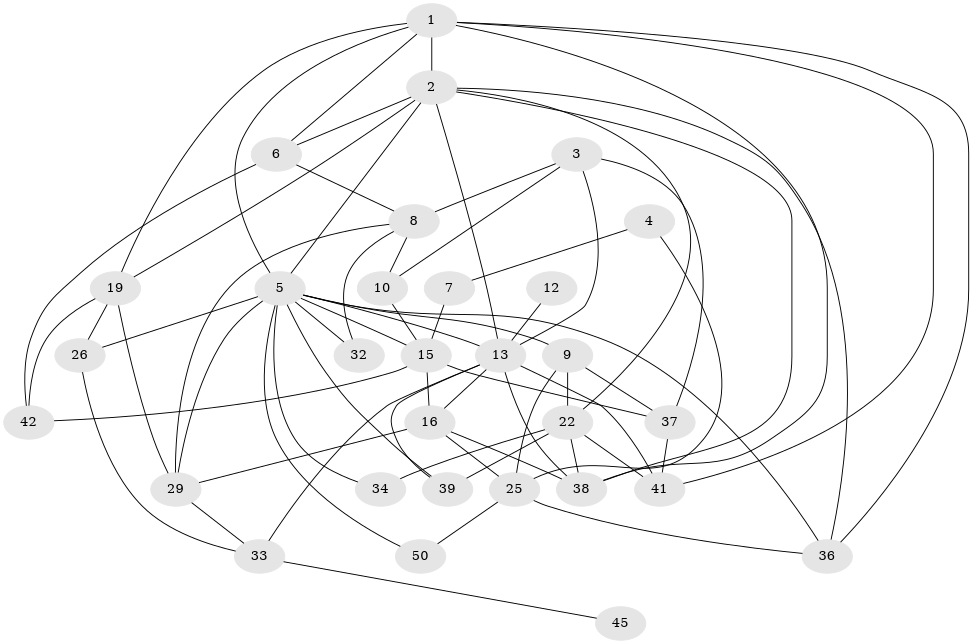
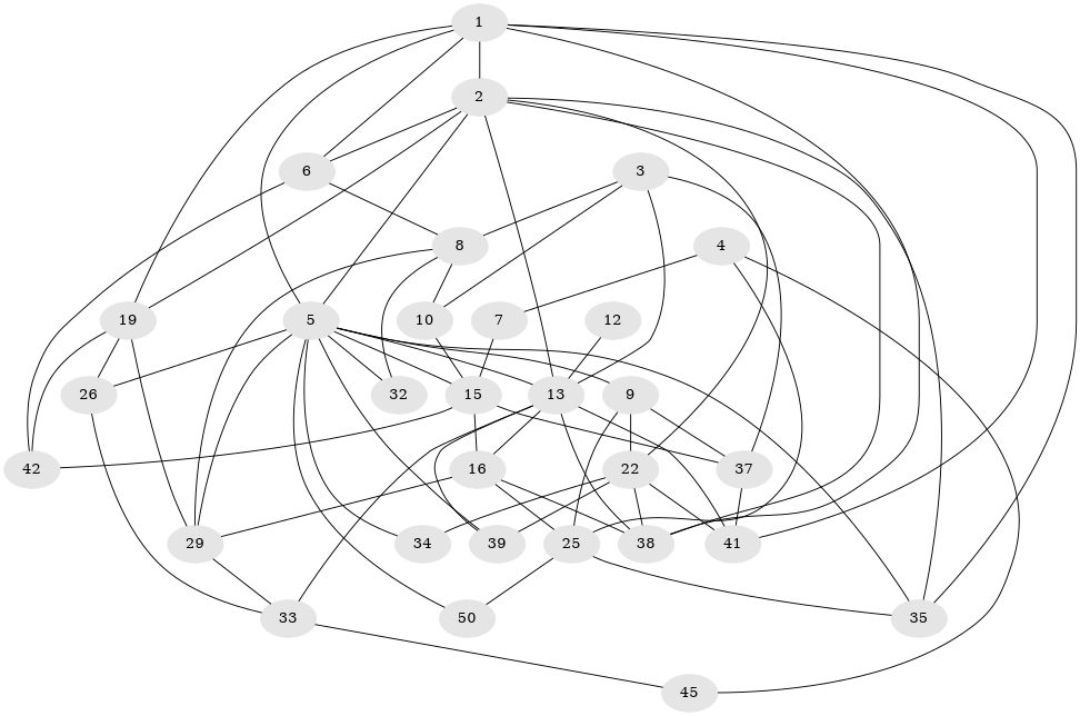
  graph {
    node [color=gray90 style=filled]
    1 [super="+35"]
    2 [super="+14+49"]
    5 [super="+31+21"]
    6 [super="+11"]
    19 [super="+20+24"]
-   36
+   36 [label=35]
    38 [super="+47"]
    41
    13 [super="+17"]
    22 [super="+40"]
    9
    15 [super="+48"]
    26
    29
    32
    34
    39 [super="+43"]
    50
    8 [super="+23"]
    42
    16
    33
    10 [super="+28"]
    3
    37
    4
    7
    25
    45
    12
    1 -- 2 [weight=2]
    1 -- 5
    1 -- 6 [weight=2]
    1 -- 19
    1 -- 36
    1 -- 38
    1 -- 41
    2 -- 5 [weight=2]
    2 -- 6
    2 -- 19
    2 -- 36
    2 -- 38
    2 -- 13 [weight=2]
    2 -- 22
    5 -- 36
    5 -- 13
    5 -- 9
    5 -- 15
    5 -- 26 [weight=2]
    5 -- 29
    5 -- 32
    5 -- 34
    5 -- 39
    5 -- 50
    6 -- 8
    6 -- 42
    19 -- 26
    19 -- 29
    19 -- 42
    13 -- 38
    13 -- 41
    13 -- 39 [weight=2]
    13 -- 16
    13 -- 33
    22 -- 38
    22 -- 41
    22 -- 34
    22 -- 39 [weight=2]
    9 -- 22
    9 -- 37
    9 -- 25
    15 -- 42
    15 -- 16
    15 -- 37
    26 -- 33
    29 -- 33
    8 -- 29 [weight=2]
    8 -- 32
    8 -- 10
    16 -- 38
    16 -- 29
    16 -- 25
    33 -- 45
    10 -- 15 [weight=3]
    3 -- 13
    3 -- 8
    3 -- 10
    3 -- 37
    37 -- 41
    4 -- 7
    4 -- 25
+   4 -- 45
    7 -- 15
    25 -- 36
    25 -- 50
    12 -- 13 [weight=2]
  }
